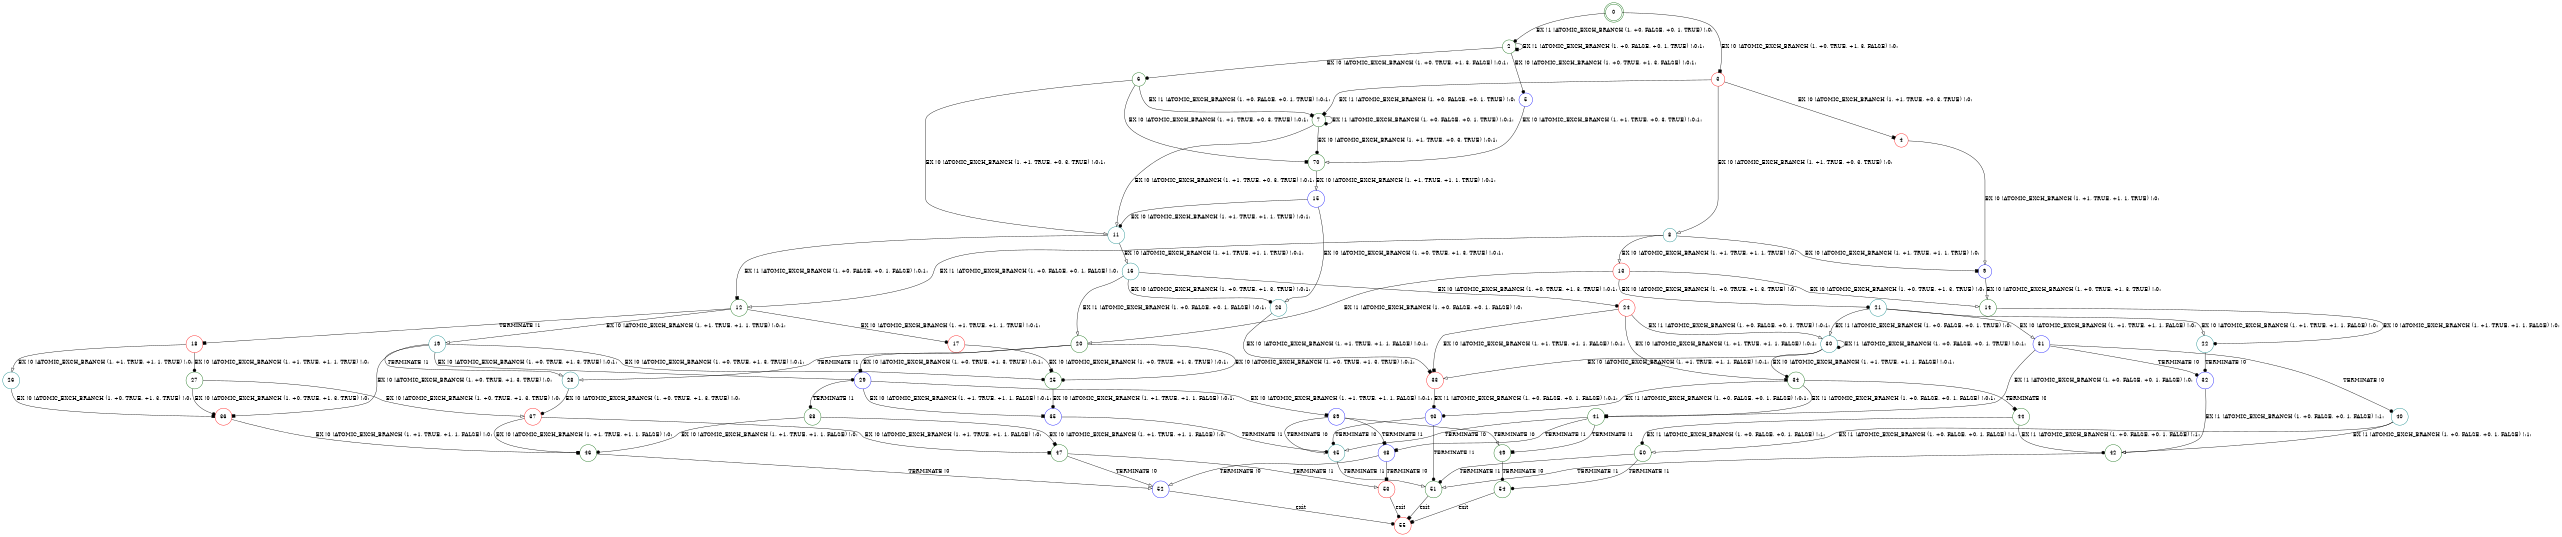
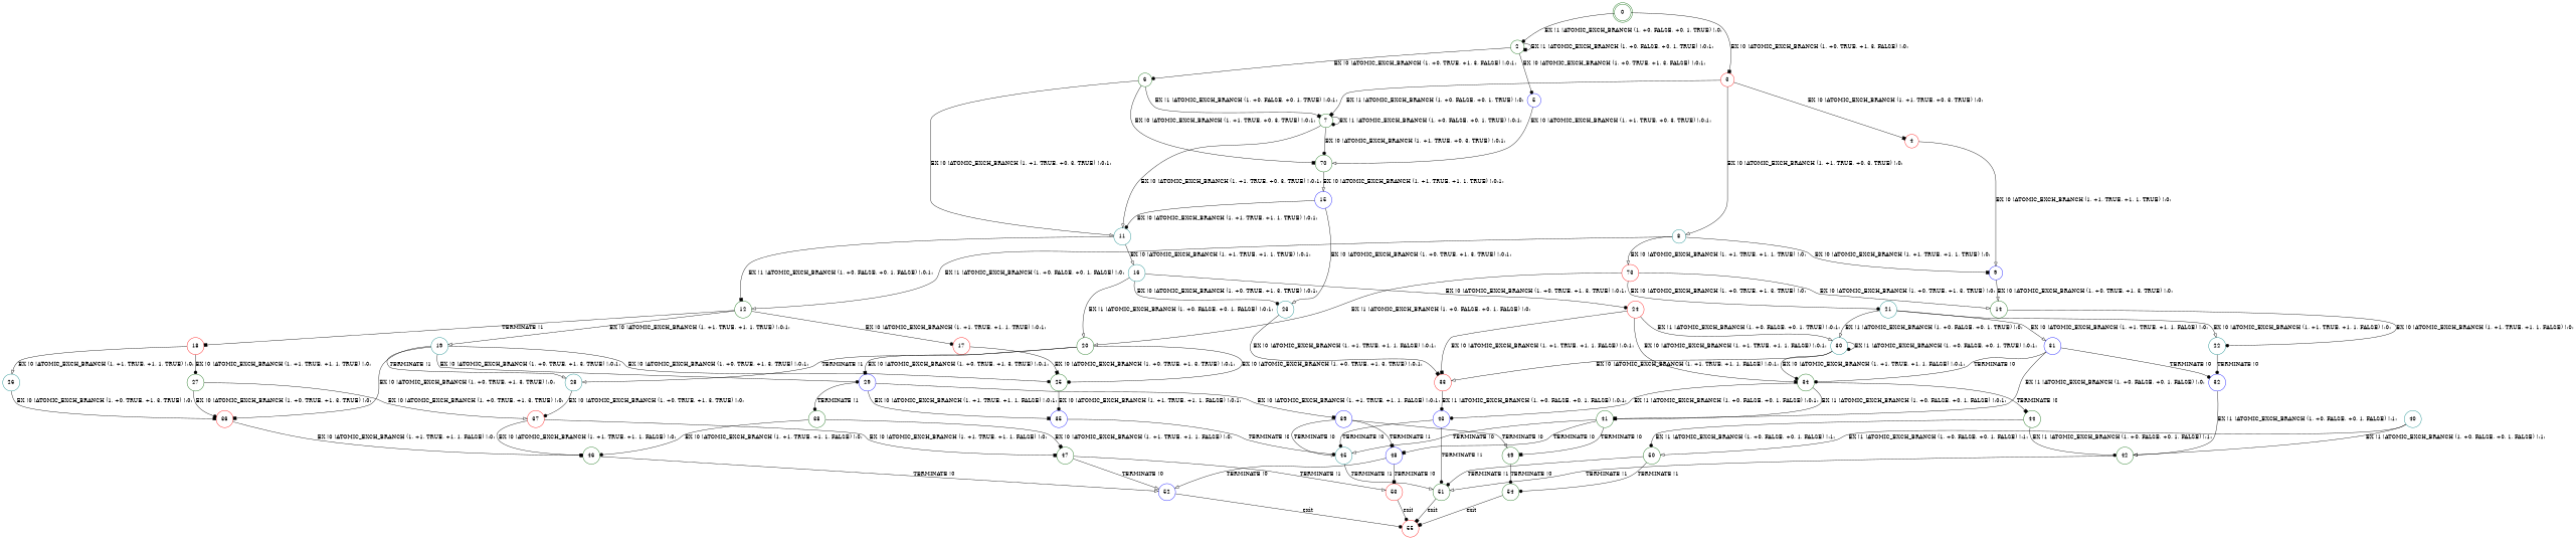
  digraph {
    node [color=darkgreen shape=circle]
    edge [arrowhead=dot]
    0 [peripheries=2]
    2
    3 [color=red]
    5 [color=blue]
    6
    4 [color=red]
    7
    8 [color=teal]
    9 [color=blue]
    n10 [label=70]
    11 [color=teal]
    12
-   13 [color=red]
+   13 [color=red label=73]
    14
    15 [color=blue]
    16 [color=teal]
    17 [color=red]
    18 [color=red]
    19 [color=teal]
    20
    21 [color=teal]
    22 [color=teal]
    23 [color=teal]
    24 [color=red]
    25
    26 [color=teal]
    27
    28 [color=teal]
    29 [color=blue]
    36 [color=red]
    30 [color=teal]
    31 [color=blue]
    32 [color=blue]
    33 [color=red]
    34
    35 [color=blue]
    37 [color=red]
    38
    39 [color=blue]
    40 [color=teal]
    41
    42
    43 [color=blue]
    44
    45 [color=teal]
    46
    47
    48 [color=blue]
    49
    50
    51
    52 [color=blue]
    53 [color=red]
    54
    55 [color=red]
    0 -> 2 [label="EX !1 !ATOMIC_EXCH_BRANCH (1, +0, FALSE, +0, 1, TRUE) !:0:"]
    0 -> 3 [arrowhead=box label="EX !0 !ATOMIC_EXCH_BRANCH (1, +0, TRUE, +1, 3, FALSE) !:0:"]
    2 -> 2 [arrowhead=box label="EX !1 !ATOMIC_EXCH_BRANCH (1, +0, FALSE, +0, 1, TRUE) !:0:1:"]
    2 -> 5 [label="EX !0 !ATOMIC_EXCH_BRANCH (1, +0, TRUE, +1, 3, FALSE) !:0:1:"]
    2 -> 6 [label="EX !0 !ATOMIC_EXCH_BRANCH (1, +0, TRUE, +1, 3, FALSE) !:0:1:"]
    3 -> 4 [arrowhead=box label="EX !0 !ATOMIC_EXCH_BRANCH (1, +1, TRUE, +0, 3, TRUE) !:0:"]
    3 -> 7 [arrowhead=box label="EX !1 !ATOMIC_EXCH_BRANCH (1, +0, FALSE, +0, 1, TRUE) !:0:"]
    3 -> 8 [arrowhead=onormal label="EX !0 !ATOMIC_EXCH_BRANCH (1, +1, TRUE, +0, 3, TRUE) !:0:"]
    5 -> n10 [arrowhead=onormal label="EX !0 !ATOMIC_EXCH_BRANCH (1, +1, TRUE, +0, 3, TRUE) !:0:1:"]
    6 -> 7 [arrowhead=box label="EX !1 !ATOMIC_EXCH_BRANCH (1, +0, FALSE, +0, 1, TRUE) !:0:1:"]
    6 -> n10 [arrowhead=box label="EX !0 !ATOMIC_EXCH_BRANCH (1, +1, TRUE, +0, 3, TRUE) !:0:1:"]
    6 -> 11 [arrowhead=onormal label="EX !0 !ATOMIC_EXCH_BRANCH (1, +1, TRUE, +0, 3, TRUE) !:0:1:"]
    4 -> 9 [arrowhead=onormal label="EX !0 !ATOMIC_EXCH_BRANCH (1, +1, TRUE, +1, 1, TRUE) !:0:"]
    7 -> 7 [label="EX !1 !ATOMIC_EXCH_BRANCH (1, +0, FALSE, +0, 1, TRUE) !:0:1:"]
    7 -> n10 [label="EX !0 !ATOMIC_EXCH_BRANCH (1, +1, TRUE, +0, 3, TRUE) !:0:1:"]
    7 -> 11 [arrowhead=onormal label="EX !0 !ATOMIC_EXCH_BRANCH (1, +1, TRUE, +0, 3, TRUE) !:0:1:"]
    8 -> 9 [arrowhead=box label="EX !0 !ATOMIC_EXCH_BRANCH (1, +1, TRUE, +1, 1, TRUE) !:0:"]
    8 -> 12 [arrowhead=onormal label="EX !1 !ATOMIC_EXCH_BRANCH (1, +0, FALSE, +0, 1, FALSE) !:0:"]
    8 -> 13 [arrowhead=onormal label="EX !0 !ATOMIC_EXCH_BRANCH (1, +1, TRUE, +1, 1, TRUE) !:0:"]
    9 -> 14 [arrowhead=onormal label="EX !0 !ATOMIC_EXCH_BRANCH (1, +0, TRUE, +1, 3, TRUE) !:0:"]
    n10 -> 15 [arrowhead=onormal label="EX !0 !ATOMIC_EXCH_BRANCH (1, +1, TRUE, +1, 1, TRUE) !:0:1:"]
    11 -> 12 [arrowhead=box label="EX !1 !ATOMIC_EXCH_BRANCH (1, +0, FALSE, +0, 1, FALSE) !:0:1:"]
    11 -> 16 [arrowhead=onormal label="EX !0 !ATOMIC_EXCH_BRANCH (1, +1, TRUE, +1, 1, TRUE) !:0:1:"]
    12 -> 17 [label="EX !0 !ATOMIC_EXCH_BRANCH (1, +1, TRUE, +1, 1, TRUE) !:0:1:"]
    12 -> 18 [arrowhead=box label="TERMINATE !1"]
    12 -> 19 [arrowhead=onormal label="EX !0 !ATOMIC_EXCH_BRANCH (1, +1, TRUE, +1, 1, TRUE) !:0:1:"]
    13 -> 14 [arrowhead=onormal label="EX !0 !ATOMIC_EXCH_BRANCH (1, +0, TRUE, +1, 3, TRUE) !:0:"]
    13 -> 20 [arrowhead=onormal label="EX !1 !ATOMIC_EXCH_BRANCH (1, +0, FALSE, +0, 1, FALSE) !:0:"]
    13 -> 21 [label="EX !0 !ATOMIC_EXCH_BRANCH (1, +0, TRUE, +1, 3, TRUE) !:0:"]
    14 -> 22 [label="EX !0 !ATOMIC_EXCH_BRANCH (1, +1, TRUE, +1, 1, FALSE) !:0:"]
    15 -> 11 [label="EX !0 !ATOMIC_EXCH_BRANCH (1, +1, TRUE, +1, 1, TRUE) !:0:1:"]
    15 -> 23 [arrowhead=onormal label="EX !0 !ATOMIC_EXCH_BRANCH (1, +0, TRUE, +1, 3, TRUE) !:0:1:"]
    16 -> 20 [arrowhead=onormal label="EX !1 !ATOMIC_EXCH_BRANCH (1, +0, FALSE, +0, 1, FALSE) !:0:1:"]
    16 -> 23 [label="EX !0 !ATOMIC_EXCH_BRANCH (1, +0, TRUE, +1, 3, TRUE) !:0:1:"]
    16 -> 24 [label="EX !0 !ATOMIC_EXCH_BRANCH (1, +0, TRUE, +1, 3, TRUE) !:0:1:"]
    17 -> 25 [arrowhead=box label="EX !0 !ATOMIC_EXCH_BRANCH (1, +0, TRUE, +1, 3, TRUE) !:0:1:"]
    18 -> 26 [arrowhead=onormal label="EX !0 !ATOMIC_EXCH_BRANCH (1, +1, TRUE, +1, 1, TRUE) !:0:"]
    18 -> 27 [label="EX !0 !ATOMIC_EXCH_BRANCH (1, +1, TRUE, +1, 1, TRUE) !:0:"]
    19 -> 25 [label="EX !0 !ATOMIC_EXCH_BRANCH (1, +0, TRUE, +1, 3, TRUE) !:0:1:"]
    19 -> 28 [arrowhead=onormal label="TERMINATE !1"]
    19 -> 29 [label="EX !0 !ATOMIC_EXCH_BRANCH (1, +0, TRUE, +1, 3, TRUE) !:0:1:"]
    19 -> 36 [arrowhead=box label="EX !0 !ATOMIC_EXCH_BRANCH (1, +0, TRUE, +1, 3, TRUE) !:0:"]
    20 -> 25 [label="EX !0 !ATOMIC_EXCH_BRANCH (1, +0, TRUE, +1, 3, TRUE) !:0:1:"]
    20 -> 28 [arrowhead=onormal label="TERMINATE !1"]
    20 -> 29 [arrowhead=box label="EX !0 !ATOMIC_EXCH_BRANCH (1, +0, TRUE, +1, 3, TRUE) !:0:1:"]
    21 -> 22 [arrowhead=onormal label="EX !0 !ATOMIC_EXCH_BRANCH (1, +1, TRUE, +1, 1, FALSE) !:0:"]
    21 -> 30 [arrowhead=onormal label="EX !1 !ATOMIC_EXCH_BRANCH (1, +0, FALSE, +0, 1, TRUE) !:0:"]
    21 -> 31 [arrowhead=onormal label="EX !0 !ATOMIC_EXCH_BRANCH (1, +1, TRUE, +1, 1, FALSE) !:0:"]
    22 -> 32 [label="TERMINATE !0"]
    23 -> 33 [arrowhead=box label="EX !0 !ATOMIC_EXCH_BRANCH (1, +1, TRUE, +1, 1, FALSE) !:0:1:"]
    24 -> 30 [arrowhead=onormal label="EX !1 !ATOMIC_EXCH_BRANCH (1, +0, FALSE, +0, 1, TRUE) !:0:1:"]
    24 -> 33 [arrowhead=box label="EX !0 !ATOMIC_EXCH_BRANCH (1, +1, TRUE, +1, 1, FALSE) !:0:1:"]
    24 -> 34 [arrowhead=box label="EX !0 !ATOMIC_EXCH_BRANCH (1, +1, TRUE, +1, 1, FALSE) !:0:1:"]
    25 -> 35 [label="EX !0 !ATOMIC_EXCH_BRANCH (1, +1, TRUE, +1, 1, FALSE) !:0:1:"]
    26 -> 36 [arrowhead=box label="EX !0 !ATOMIC_EXCH_BRANCH (1, +0, TRUE, +1, 3, TRUE) !:0:"]
    27 -> 36 [label="EX !0 !ATOMIC_EXCH_BRANCH (1, +0, TRUE, +1, 3, TRUE) !:0:"]
    27 -> 37 [arrowhead=onormal label="EX !0 !ATOMIC_EXCH_BRANCH (1, +0, TRUE, +1, 3, TRUE) !:0:"]
    28 -> 37 [label="EX !0 !ATOMIC_EXCH_BRANCH (1, +0, TRUE, +1, 3, TRUE) !:0:"]
    29 -> 35 [arrowhead=box label="EX !0 !ATOMIC_EXCH_BRANCH (1, +1, TRUE, +1, 1, FALSE) !:0:1:"]
    29 -> 38 [label="TERMINATE !1"]
    29 -> 39 [arrowhead=box label="EX !0 !ATOMIC_EXCH_BRANCH (1, +1, TRUE, +1, 1, FALSE) !:0:1:"]
    36 -> 46 [arrowhead=box label="EX !0 !ATOMIC_EXCH_BRANCH (1, +1, TRUE, +1, 1, FALSE) !:0:"]
    30 -> 30 [label="EX !1 !ATOMIC_EXCH_BRANCH (1, +0, FALSE, +0, 1, TRUE) !:0:1:"]
    30 -> 33 [arrowhead=onormal label="EX !0 !ATOMIC_EXCH_BRANCH (1, +1, TRUE, +1, 1, FALSE) !:0:1:"]
    30 -> 34 [label="EX !0 !ATOMIC_EXCH_BRANCH (1, +1, TRUE, +1, 1, FALSE) !:0:1:"]
    31 -> 32 [label="TERMINATE !0"]
-   31 -> 40 [label="TERMINATE !0"]
+   31 -> 34 [label="TERMINATE !0"]
    31 -> 41 [arrowhead=box label="EX !1 !ATOMIC_EXCH_BRANCH (1, +0, FALSE, +0, 1, FALSE) !:0:"]
    32 -> 42 [arrowhead=onormal label="EX !1 !ATOMIC_EXCH_BRANCH (1, +0, FALSE, +0, 1, FALSE) !:1:"]
    33 -> 43 [label="EX !1 !ATOMIC_EXCH_BRANCH (1, +0, FALSE, +0, 1, FALSE) !:0:1:"]
    34 -> 41 [arrowhead=box label="EX !1 !ATOMIC_EXCH_BRANCH (1, +0, FALSE, +0, 1, FALSE) !:0:1:"]
    34 -> 43 [label="EX !1 !ATOMIC_EXCH_BRANCH (1, +0, FALSE, +0, 1, FALSE) !:0:1:"]
    34 -> 44 [arrowhead=box label="TERMINATE !0"]
-   35 -> 45 [label="TERMINATE !1"]
+   35 -> 45 [label="TERMINATE !0"]
    37 -> 46 [label="EX !0 !ATOMIC_EXCH_BRANCH (1, +1, TRUE, +1, 1, FALSE) !:0:"]
    37 -> 47 [arrowhead=box label="EX !0 !ATOMIC_EXCH_BRANCH (1, +1, TRUE, +1, 1, FALSE) !:0:"]
    38 -> 46 [label="EX !0 !ATOMIC_EXCH_BRANCH (1, +1, TRUE, +1, 1, FALSE) !:0:"]
    38 -> 47 [arrowhead=box label="EX !0 !ATOMIC_EXCH_BRANCH (1, +1, TRUE, +1, 1, FALSE) !:0:"]
    39 -> 45 [arrowhead=onormal label="TERMINATE !0"]
    39 -> 48 [arrowhead=box label="TERMINATE !1"]
    39 -> 49 [arrowhead=onormal label="TERMINATE !0"]
    40 -> 42 [arrowhead=onormal label="EX !1 !ATOMIC_EXCH_BRANCH (1, +0, FALSE, +0, 1, FALSE) !:1:"]
    40 -> 50 [arrowhead=onormal label="EX !1 !ATOMIC_EXCH_BRANCH (1, +0, FALSE, +0, 1, FALSE) !:1:"]
    41 -> 45 [arrowhead=onormal label="TERMINATE !0"]
-   41 -> 48 [arrowhead=box label="TERMINATE !1"]
-   41 -> 49 [arrowhead=box label="TERMINATE !1"]
+   41 -> 48 [arrowhead=box label="TERMINATE !0"]
+   41 -> 49 [arrowhead=box label="TERMINATE !0"]
    42 -> 51 [arrowhead=onormal label="TERMINATE !1"]
    43 -> 45 [label="TERMINATE !0"]
    43 -> 51 [label="TERMINATE !1"]
    44 -> 42 [label="EX !1 !ATOMIC_EXCH_BRANCH (1, +0, FALSE, +0, 1, FALSE) !:1:"]
    44 -> 50 [label="EX !1 !ATOMIC_EXCH_BRANCH (1, +0, FALSE, +0, 1, FALSE) !:1:"]
    45 -> 51 [arrowhead=onormal label="TERMINATE !1"]
    46 -> 52 [arrowhead=onormal label="TERMINATE !0"]
    47 -> 52 [arrowhead=onormal label="TERMINATE !0"]
    47 -> 53 [arrowhead=onormal label="TERMINATE !1"]
    48 -> 52 [arrowhead=onormal label="TERMINATE !0"]
    48 -> 53 [arrowhead=box label="TERMINATE !0"]
    49 -> 54 [label="TERMINATE !0"]
    50 -> 51 [label="TERMINATE !1"]
    50 -> 54 [label="TERMINATE !1"]
    51 -> 55 [arrowhead=box label=exit]
    52 -> 55 [label=exit]
    53 -> 55 [label=exit]
    54 -> 55 [arrowhead=box label=exit]
  }
